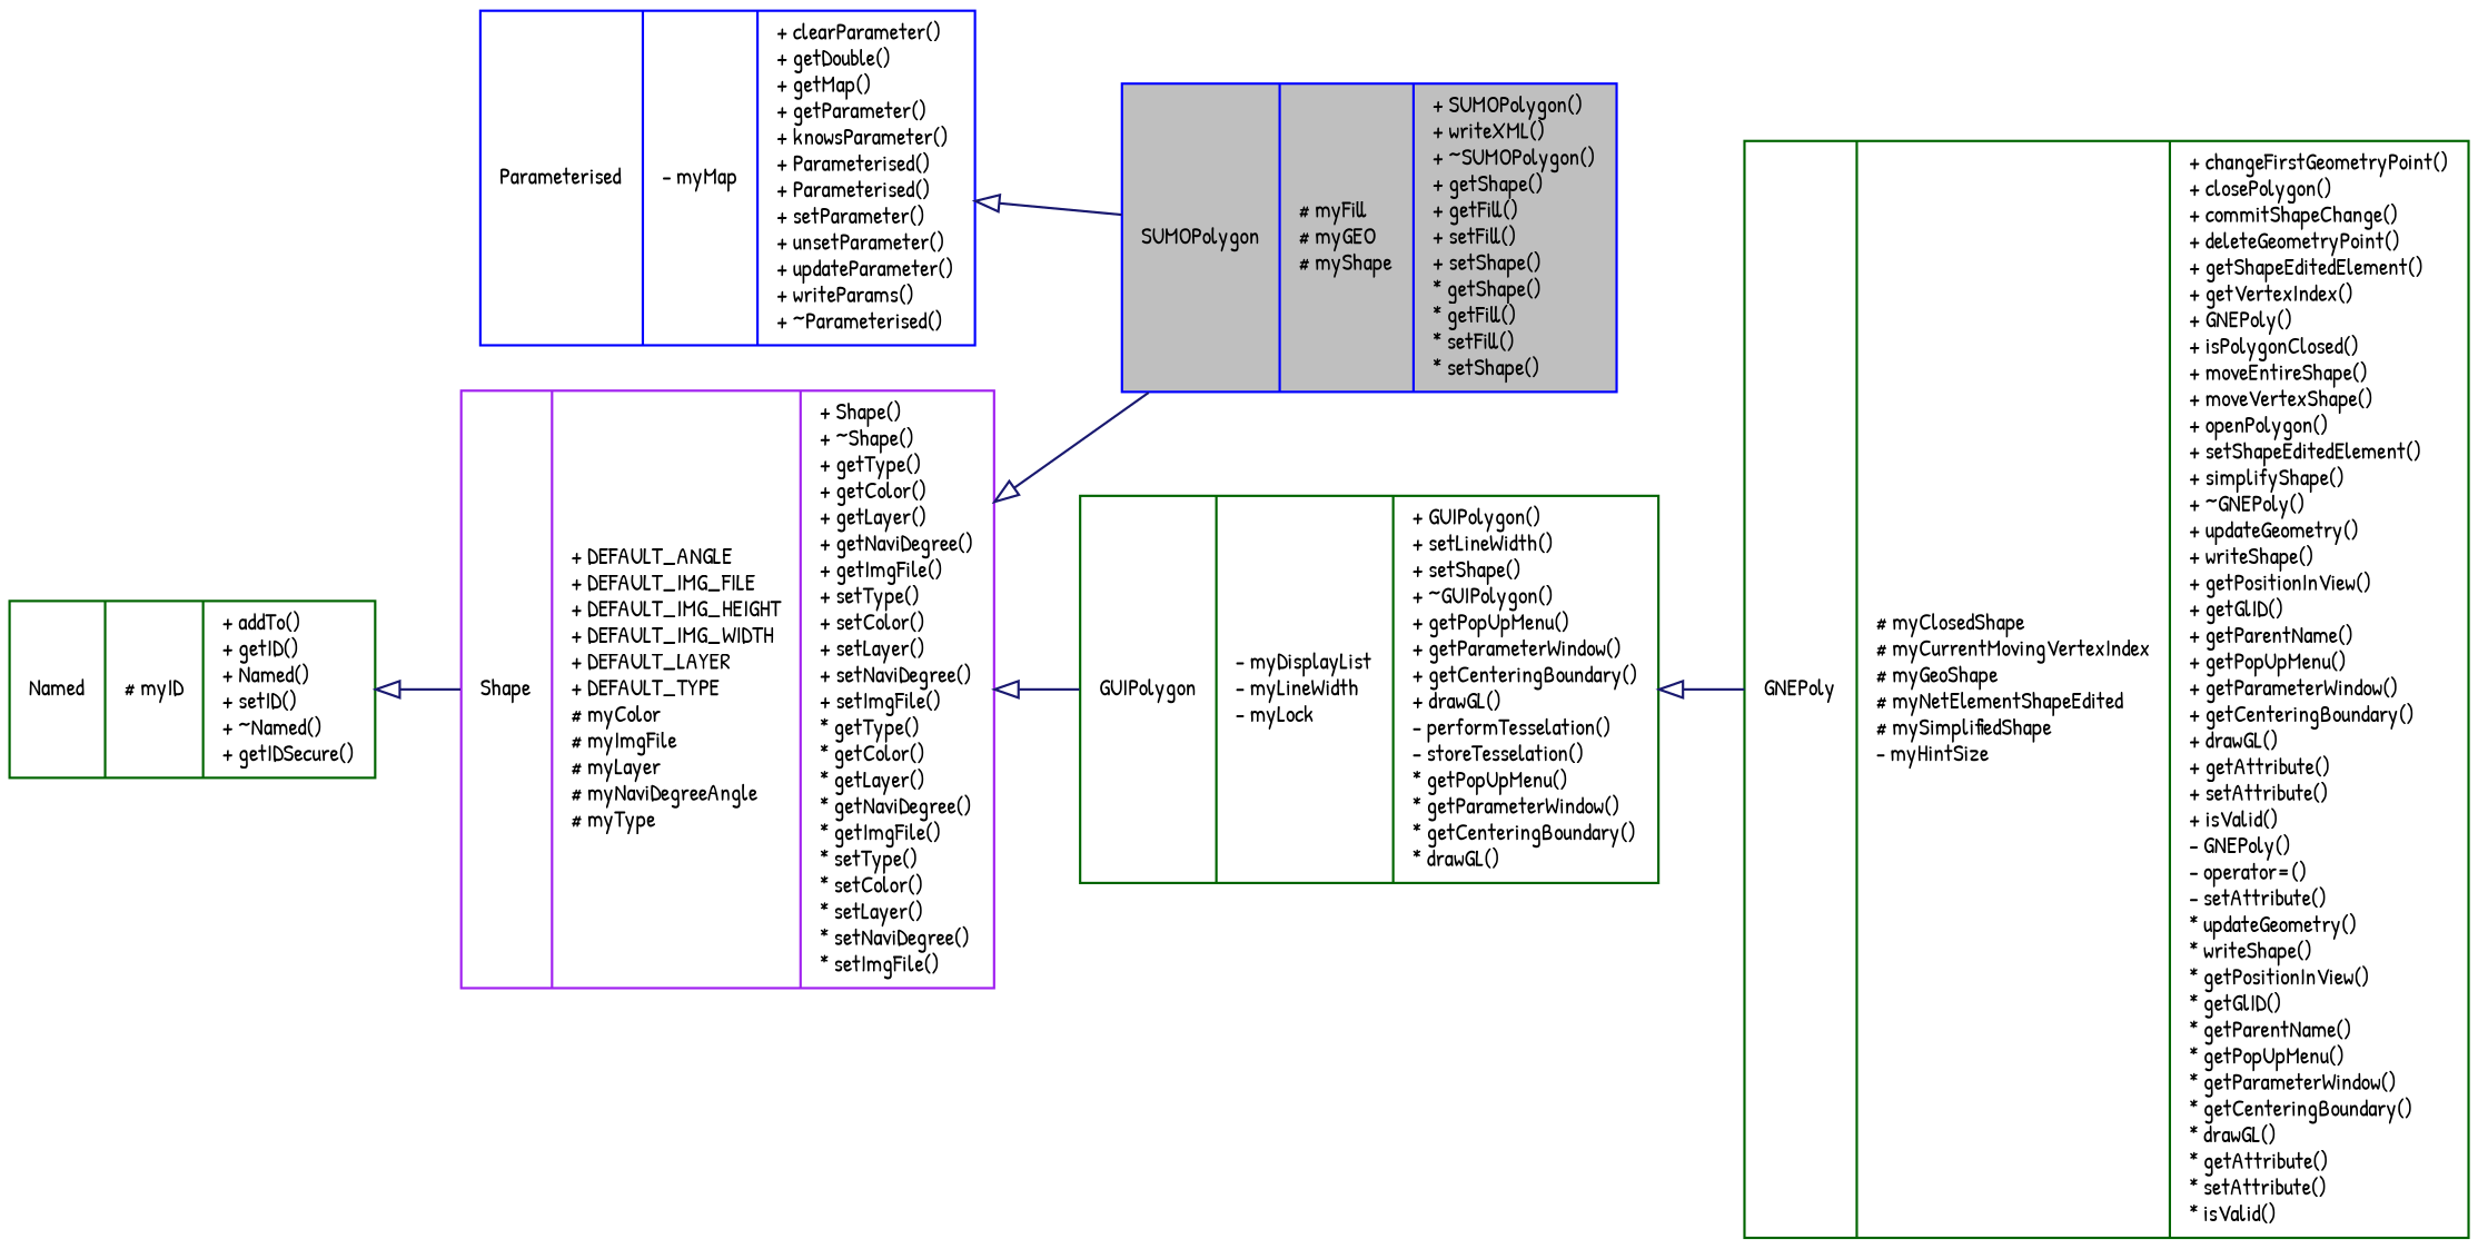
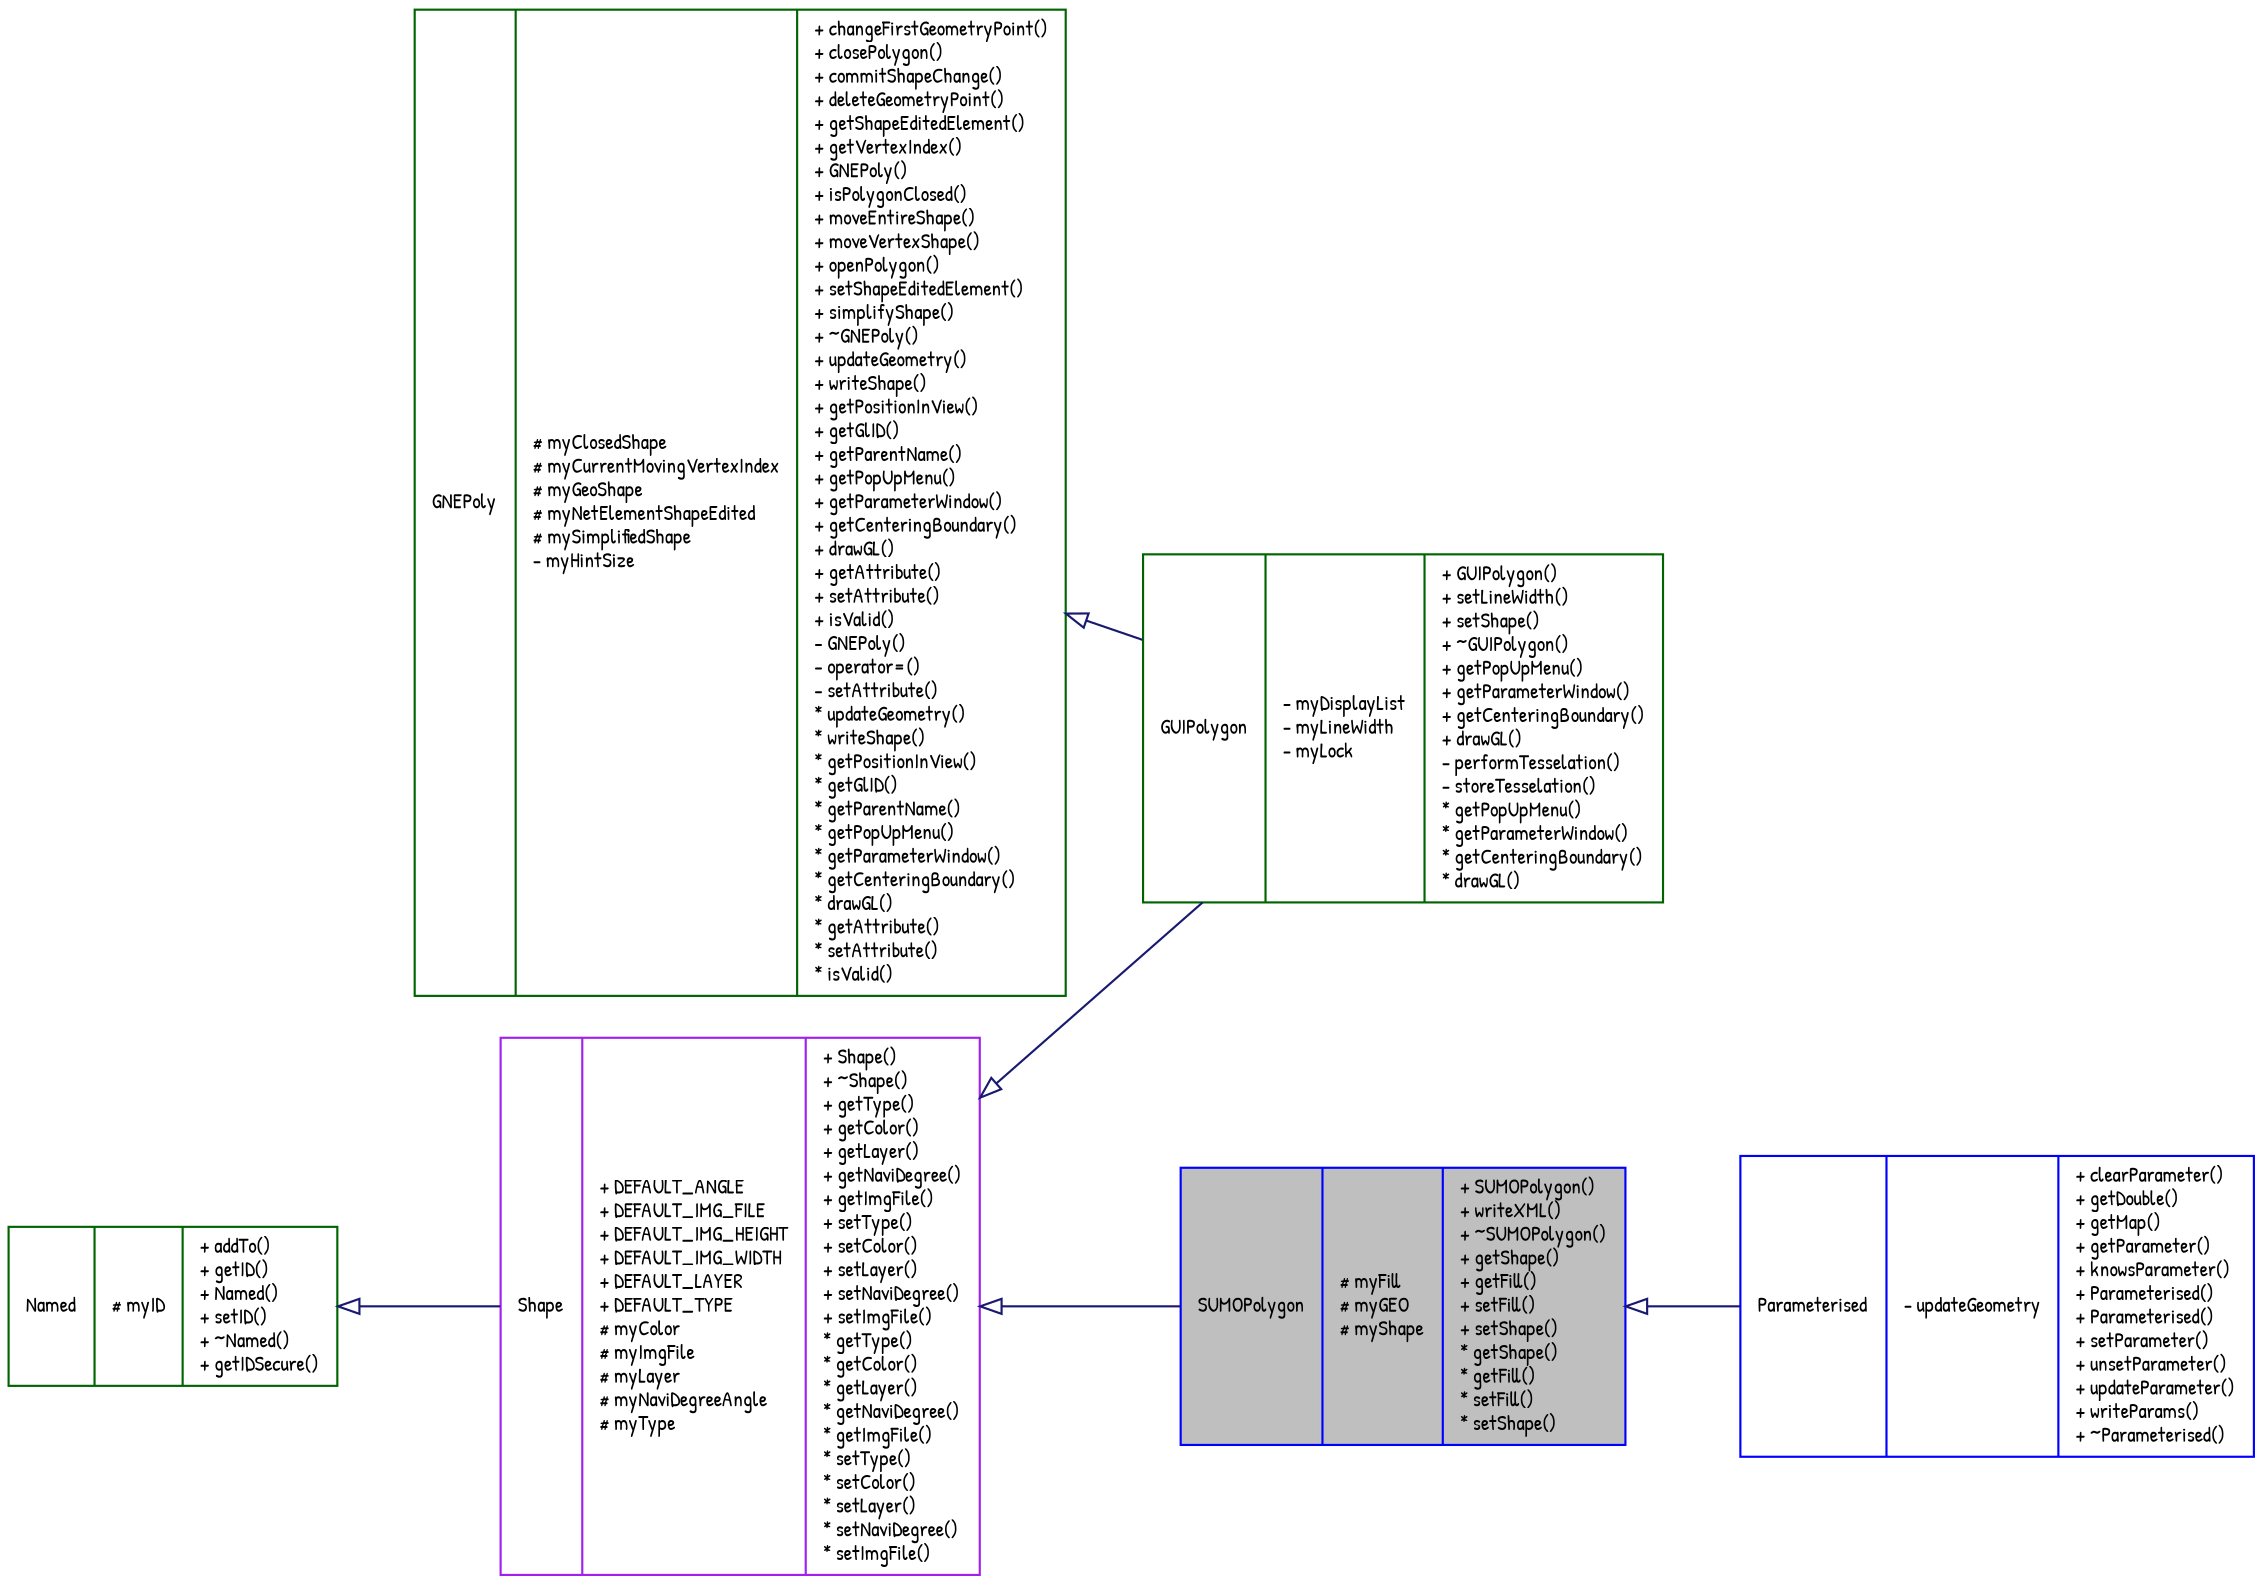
  digraph {
    fontname="Patrick Hand"
    rankdir=LR
    node [color=darkgreen fillcolor=white fontname="Patrick Hand" fontsize=10 shape=record style=filled]
    edge [arrowtail=onormal color=midnightblue dir=back fontname="Patrick Hand" fontsize=10 labelfontname=Helvetica labelfontsize=10 style=solid]
    n1 [color=blue fillcolor=grey75 fontcolor=black height=0.2 label="{SUMOPolygon\n|# myFill\l# myGEO\l# myShape\l|+ SUMOPolygon()\l+ writeXML()\l+ ~SUMOPolygon()\l+ getShape()\l+ getFill()\l+ setFill()\l+ setShape()\l* getShape()\l* getFill()\l* setFill()\l* setShape()\l}" width=0.4]
    n2 [height=0.2 label="{GUIPolygon\n|- myDisplayList\l- myLineWidth\l- myLock\l|+ GUIPolygon()\l+ setLineWidth()\l+ setShape()\l+ ~GUIPolygon()\l+ getPopUpMenu()\l+ getParameterWindow()\l+ getCenteringBoundary()\l+ drawGL()\l- performTesselation()\l- storeTesselation()\l* getPopUpMenu()\l* getParameterWindow()\l* getCenteringBoundary()\l* drawGL()\l}" width=0.4]
    n3 [height=0.2 label="{GNEPoly\n|# myClosedShape\l# myCurrentMovingVertexIndex\l# myGeoShape\l# myNetElementShapeEdited\l# mySimplifiedShape\l- myHintSize\l|+ changeFirstGeometryPoint()\l+ closePolygon()\l+ commitShapeChange()\l+ deleteGeometryPoint()\l+ getShapeEditedElement()\l+ getVertexIndex()\l+ GNEPoly()\l+ isPolygonClosed()\l+ moveEntireShape()\l+ moveVertexShape()\l+ openPolygon()\l+ setShapeEditedElement()\l+ simplifyShape()\l+ ~GNEPoly()\l+ updateGeometry()\l+ writeShape()\l+ getPositionInView()\l+ getGlID()\l+ getParentName()\l+ getPopUpMenu()\l+ getParameterWindow()\l+ getCenteringBoundary()\l+ drawGL()\l+ getAttribute()\l+ setAttribute()\l+ isValid()\l- GNEPoly()\l- operator=()\l- setAttribute()\l* updateGeometry()\l* writeShape()\l* getPositionInView()\l* getGlID()\l* getParentName()\l* getPopUpMenu()\l* getParameterWindow()\l* getCenteringBoundary()\l* drawGL()\l* getAttribute()\l* setAttribute()\l* isValid()\l}" width=0.4]
    n4 [color=purple height=0.2 label="{Shape\n|+ DEFAULT_ANGLE\l+ DEFAULT_IMG_FILE\l+ DEFAULT_IMG_HEIGHT\l+ DEFAULT_IMG_WIDTH\l+ DEFAULT_LAYER\l+ DEFAULT_TYPE\l# myColor\l# myImgFile\l# myLayer\l# myNaviDegreeAngle\l# myType\l|+ Shape()\l+ ~Shape()\l+ getType()\l+ getColor()\l+ getLayer()\l+ getNaviDegree()\l+ getImgFile()\l+ setType()\l+ setColor()\l+ setLayer()\l+ setNaviDegree()\l+ setImgFile()\l* getType()\l* getColor()\l* getLayer()\l* getNaviDegree()\l* getImgFile()\l* setType()\l* setColor()\l* setLayer()\l* setNaviDegree()\l* setImgFile()\l}" width=0.4]
    n5 [height=0.2 label="{Named\n|# myID\l|+ addTo()\l+ getID()\l+ Named()\l+ setID()\l+ ~Named()\l+ getIDSecure()\l}" width=0.4]
-   n6 [color=blue height=0.2 label="{Parameterised\n|- myMap\l|+ clearParameter()\l+ getDouble()\l+ getMap()\l+ getParameter()\l+ knowsParameter()\l+ Parameterised()\l+ Parameterised()\l+ setParameter()\l+ unsetParameter()\l+ updateParameter()\l+ writeParams()\l+ ~Parameterised()\l}" width=0.4]
-   n2 -> n3
+   n6 [color=blue height=0.2 label="{Parameterised\n|- updateGeometry\l|+ clearParameter()\l+ getDouble()\l+ getMap()\l+ getParameter()\l+ knowsParameter()\l+ Parameterised()\l+ Parameterised()\l+ setParameter()\l+ unsetParameter()\l+ updateParameter()\l+ writeParams()\l+ ~Parameterised()\l}" width=0.4]
+   n3 -> n2
    n4 -> n1
    n4 -> n2
    n5 -> n4
-   n6 -> n1
+   n1 -> n6
  }
